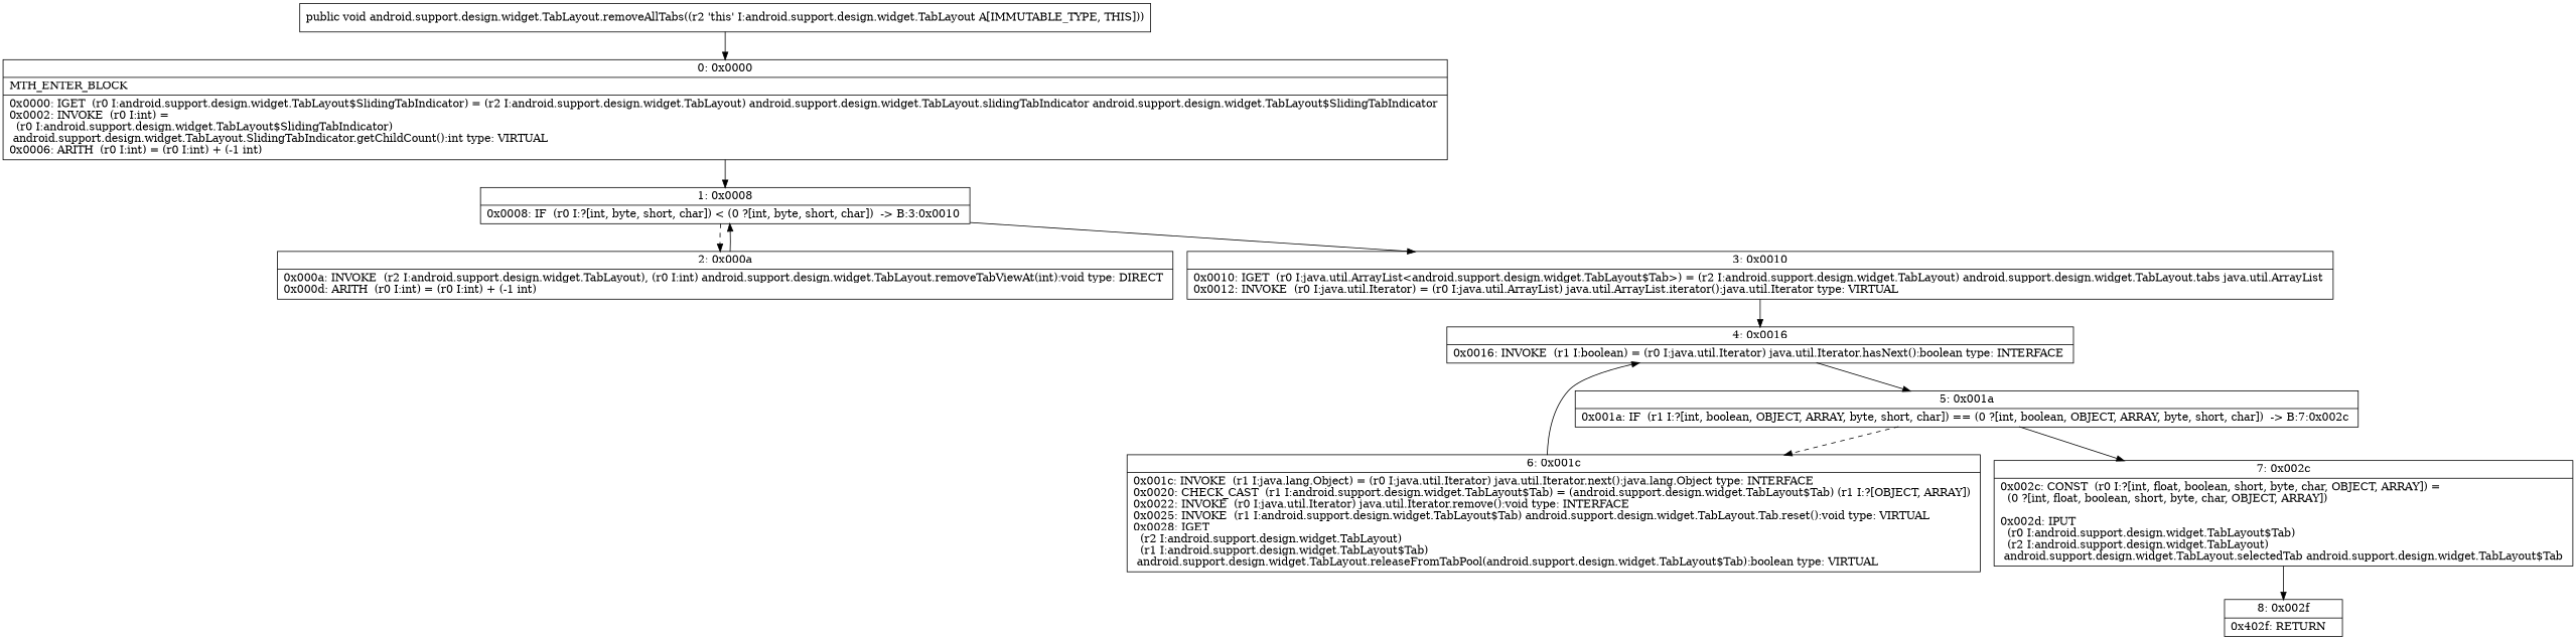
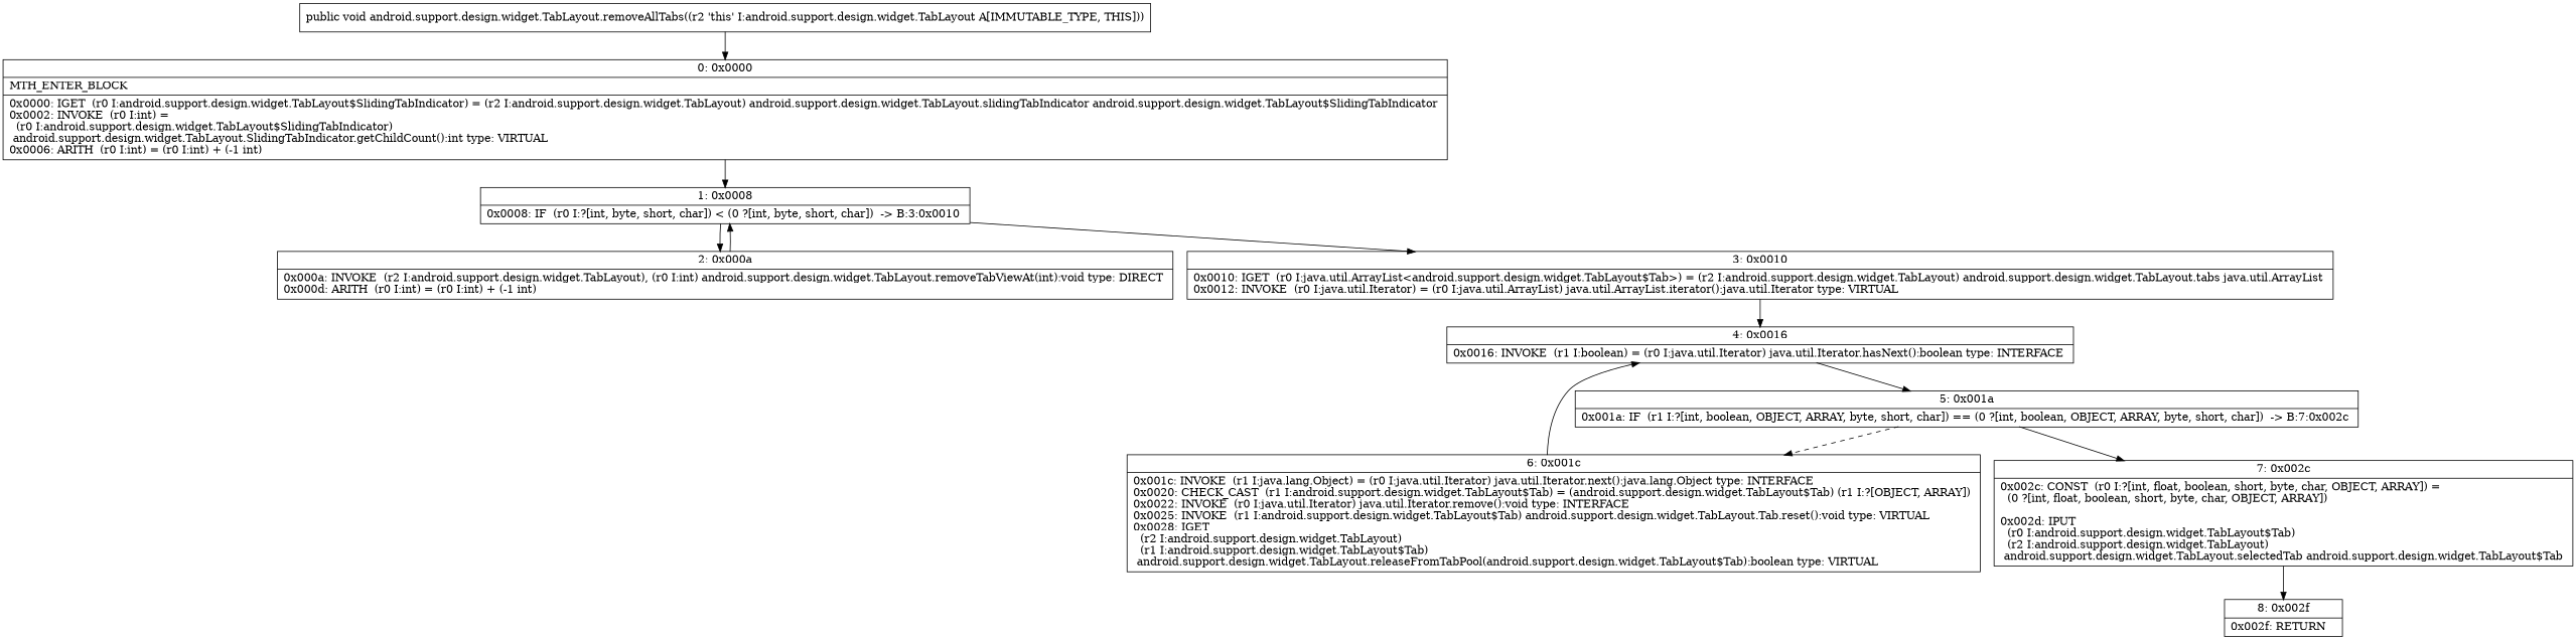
  digraph {
    node [shape=record]
    n1 [label="{0\:\ 0x0000|MTH_ENTER_BLOCK\l|0x0000: IGET  (r0 I:android.support.design.widget.TabLayout$SlidingTabIndicator) = (r2 I:android.support.design.widget.TabLayout) android.support.design.widget.TabLayout.slidingTabIndicator android.support.design.widget.TabLayout$SlidingTabIndicator \l0x0002: INVOKE  (r0 I:int) = \l  (r0 I:android.support.design.widget.TabLayout$SlidingTabIndicator)\l android.support.design.widget.TabLayout.SlidingTabIndicator.getChildCount():int type: VIRTUAL \l0x0006: ARITH  (r0 I:int) = (r0 I:int) + (\-1 int) \l}"]
    n2 [label="{1\:\ 0x0008|0x0008: IF  (r0 I:?[int, byte, short, char]) \< (0 ?[int, byte, short, char])  \-\> B:3:0x0010 \l}"]
    n3 [label="{2\:\ 0x000a|0x000a: INVOKE  (r2 I:android.support.design.widget.TabLayout), (r0 I:int) android.support.design.widget.TabLayout.removeTabViewAt(int):void type: DIRECT \l0x000d: ARITH  (r0 I:int) = (r0 I:int) + (\-1 int) \l}"]
    n4 [label="{3\:\ 0x0010|0x0010: IGET  (r0 I:java.util.ArrayList\<android.support.design.widget.TabLayout$Tab\>) = (r2 I:android.support.design.widget.TabLayout) android.support.design.widget.TabLayout.tabs java.util.ArrayList \l0x0012: INVOKE  (r0 I:java.util.Iterator) = (r0 I:java.util.ArrayList) java.util.ArrayList.iterator():java.util.Iterator type: VIRTUAL \l}"]
    n5 [label="{4\:\ 0x0016|0x0016: INVOKE  (r1 I:boolean) = (r0 I:java.util.Iterator) java.util.Iterator.hasNext():boolean type: INTERFACE \l}"]
    n6 [label="{5\:\ 0x001a|0x001a: IF  (r1 I:?[int, boolean, OBJECT, ARRAY, byte, short, char]) == (0 ?[int, boolean, OBJECT, ARRAY, byte, short, char])  \-\> B:7:0x002c \l}"]
    n7 [label="{6\:\ 0x001c|0x001c: INVOKE  (r1 I:java.lang.Object) = (r0 I:java.util.Iterator) java.util.Iterator.next():java.lang.Object type: INTERFACE \l0x0020: CHECK_CAST  (r1 I:android.support.design.widget.TabLayout$Tab) = (android.support.design.widget.TabLayout$Tab) (r1 I:?[OBJECT, ARRAY]) \l0x0022: INVOKE  (r0 I:java.util.Iterator) java.util.Iterator.remove():void type: INTERFACE \l0x0025: INVOKE  (r1 I:android.support.design.widget.TabLayout$Tab) android.support.design.widget.TabLayout.Tab.reset():void type: VIRTUAL \l0x0028: IGET  \l  (r2 I:android.support.design.widget.TabLayout)\l  (r1 I:android.support.design.widget.TabLayout$Tab)\l android.support.design.widget.TabLayout.releaseFromTabPool(android.support.design.widget.TabLayout$Tab):boolean type: VIRTUAL \l}"]
    n8 [label="{7\:\ 0x002c|0x002c: CONST  (r0 I:?[int, float, boolean, short, byte, char, OBJECT, ARRAY]) = \l  (0 ?[int, float, boolean, short, byte, char, OBJECT, ARRAY])\l \l0x002d: IPUT  \l  (r0 I:android.support.design.widget.TabLayout$Tab)\l  (r2 I:android.support.design.widget.TabLayout)\l android.support.design.widget.TabLayout.selectedTab android.support.design.widget.TabLayout$Tab \l}"]
-   n9 [label="{8\:\ 0x002f|0x402f: RETURN   \l}"]
+   n9 [label="{8\:\ 0x002f|0x002f: RETURN   \l}"]
    n10 [label="{public void android.support.design.widget.TabLayout.removeAllTabs((r2 'this' I:android.support.design.widget.TabLayout A[IMMUTABLE_TYPE, THIS])) }"]
    n1 -> n2
-   n2 -> n3 [style=dashed]
+   n2 -> n3 [style=solid]
    n2 -> n4
    n3 -> n2
    n4 -> n5
    n5 -> n6
    n6 -> n7 [style=dashed]
    n6 -> n8
    n7 -> n5
    n8 -> n9
    n10 -> n1
  }
